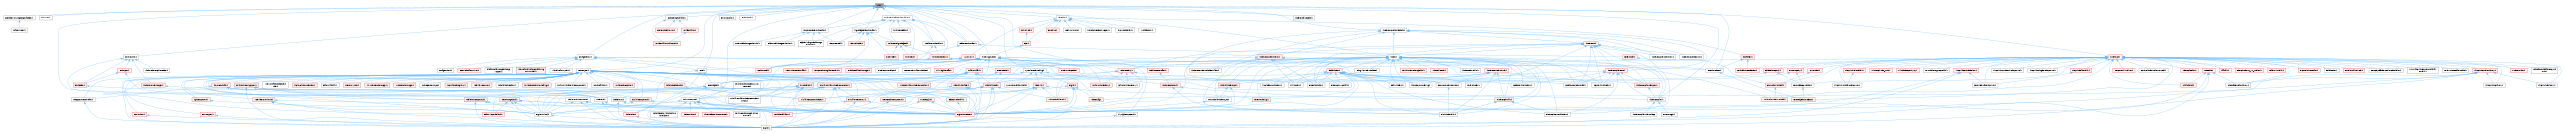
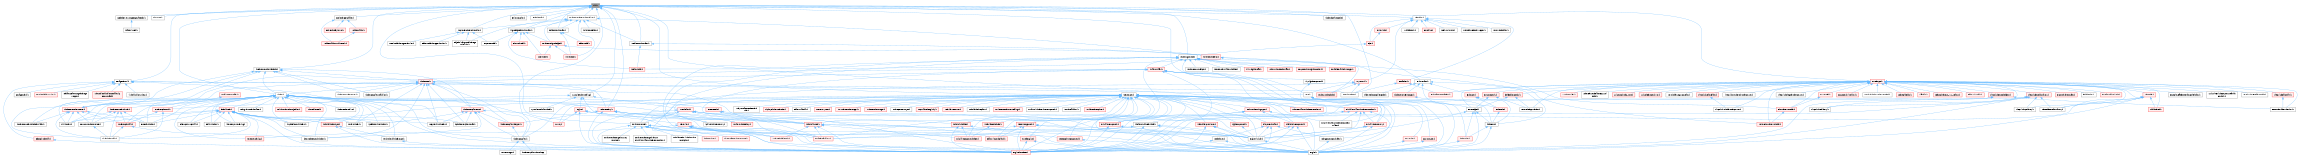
  digraph {
    fontname="Patrick Hand"
    node [color=red fillcolor="#FFF0F0" fontname="Patrick Hand" fontsize=10 shape=box style=filled]
    edge [color=steelblue1 dir=back fontname="Patrick Hand" fontsize=10 labelfontname=Helvetica labelfontsize=10 style=solid]
    n1 [color=gray40 fillcolor=grey60 fontcolor=black height=0.2 label="List.h" width=0.4]
    n2 [color=grey40 fillcolor=white height=0.2 label="CachedOSVeryLargePageAllocator.h" width=0.4]
    n3 [color=grey40 fillcolor=white height=0.2 label="ClassTree.h" width=0.4]
    n4 [color=grey40 fillcolor=white height=0.2 label="ConfigCacheIni.h" width=0.4]
    n5 [color=grey40 fillcolor=white height=0.2 label="Core.h" width=0.4]
    n6 [color=grey40 fillcolor=white height=0.2 label="CoreSharedPCH.h" width=0.4]
    n7 [color=grey40 fillcolor=white height=0.2 label="CookPackageSplitter.h" width=0.4]
    n8 [color=grey40 fillcolor=white height=0.2 label="DynamicRenderScaling.h" width=0.4]
    n9 [color=grey40 fillcolor=white height=0.2 label="TextureResource.h" width=0.4]
    n10 [color=grey40 fillcolor=white height=0.2 label="FusionSampler.h" width=0.4]
    n11 [color=grey40 fillcolor=white height=0.2 label="GeodesicPath.h" width=0.4]
    n12 [color=grey40 fillcolor=white height=0.2 label="IFolderEventHandler.h" width=0.4]
    n13 [color=grey40 fillcolor=white height=0.2 label="ISectionEventHandler.h" width=0.4]
    n14 [color=grey40 fillcolor=white height=0.2 label="ISequenceDataEventHandler.h" width=0.4]
    n15 [color=grey40 fillcolor=white height=0.2 label="ISignedObjectEventHandler.h" width=0.4]
    n16 [color=grey40 fillcolor=white height=0.2 label="MovieSceneDataEventContainer.h" width=0.4]
    n17 [color=grey40 fillcolor=white height=0.2 label="RenderingThread.h" width=0.4]
    n18 [color=grey40 fillcolor=white height=0.2 label="Shader.h" width=0.4]
    n19 [color=grey40 fillcolor=white height=0.2 label="ShaderCompiler.h" width=0.4]
    n20 [height=0.2 label="VertexFactory.h" width=0.4]
    n21 [color=grey40 fillcolor=white height=0.2 label="SceneTypes.h" width=0.4]
    n22 [color=grey40 fillcolor=white height=0.2 label="Scheduler.h" width=0.4]
    n23 [color=grey40 fillcolor=white height=0.2 label="ShaderParameterMetadata.h" width=0.4]
    n24 [color=grey40 fillcolor=white height=0.2 label="ShaderPipelineCache.h" width=0.4]
    n25 [color=grey40 fillcolor=white height=0.2 label="StaticBoundShaderState.h" width=0.4]
    n26 [color=grey40 fillcolor=white height=0.2 label="TextureAtlas.h" width=0.4]
    n27 [height=0.2 label="UnrealType.h" width=0.4]
    n28 [color=grey40 fillcolor=white height=0.2 label="MallocBinned2.h" width=0.4]
    n29 [color=grey40 fillcolor=white height=0.2 label="ConfigContext.h" width=0.4]
    n30 [height=0.2 label="EdGraphNodeUtils.h" width=0.4]
    n31 [height=0.2 label="GenericPlatformDriver.h" width=0.4]
    n32 [color=grey40 fillcolor=white height=0.2 label="IPlatformFileManagedStorage\lWrapper.h" width=0.4]
    n33 [height=0.2 label="InternationalizationConditioning\lCommandlet.h" width=0.4]
    n34 [color=grey40 fillcolor=white height=0.2 label="VirtualizationSystem.h" width=0.4]
-   n35 [height=0.2 label="VoiceConfig.h" width=0.4]
+   n35 [height=0.2 label="DArray.h" width=0.4]
    n36 [color=grey40 fillcolor=white height=0.2 label="CoreUObject.h" width=0.4]
    n37 [color=grey40 fillcolor=white height=0.2 label="Engine.h" width=0.4]
    n38 [height=0.2 label="SlateBasics.h" width=0.4]
-   n39 [height=0.2 label="CoreUObjectSharedPCH.h" width=0.4]
    n40 [height=0.2 label="CookOnTheFlyServer.h" width=0.4]
    n41 [height=0.2 label="WorldPartition.h" width=0.4]
    n42 [height=0.2 label="WorldPartitionRuntimeHash.h" width=0.4]
    n43 [color=grey40 fillcolor=white height=0.2 label="DynamicResolutionState.h" width=0.4]
    n44 [height=0.2 label="Engine.h" width=0.4]
    n45 [height=0.2 label="RenderGraphEvent.h" width=0.4]
    n46 [height=0.2 label="SceneView.h" width=0.4]
    n47 [height=0.2 label="UnrealClient.h" width=0.4]
    n48 [color=grey40 fillcolor=white height=0.2 label="EngineMinimal.h" width=0.4]
    n49 [height=0.2 label="EngineSharedPCH.h" width=0.4]
    n50 [height=0.2 label="ParticleDefinitions.h" width=0.4]
    n51 [color=grey40 fillcolor=white height=0.2 label="MaterialCacheVirtualTexture\lDescriptor.h" width=0.4]
    n52 [height=0.2 label="SlateTextures.h" width=0.4]
    n53 [height=0.2 label="StreamableTextureResource.h" width=0.4]
    n54 [color=grey40 fillcolor=white height=0.2 label="TextureRenderTarget2DArray\lResource.h" width=0.4]
-   n55 [color=grey40 fillcolor=white height=0.2 label="TextureRenderTargetVolume\lResource.h" width=0.4]
+   n55 [color=grey40 fillcolor=white height=0.2 label="TextureRenderTargetVolume\lPrimitiveUniformShaderParameters.h" width=0.4]
    n56 [height=0.2 label="FolderModel.h" width=0.4]
    n57 [height=0.2 label="MovieScene.h" width=0.4]
    n58 [height=0.2 label="MovieSceneSection.h" width=0.4]
    n59 [height=0.2 label="SectionModel.h" width=0.4]
    n60 [color=grey40 fillcolor=white height=0.2 label="FolderModelStorageExtension.h" width=0.4]
    n61 [color=grey40 fillcolor=white height=0.2 label="ObjectBindingModelStorage\lExtension.h" width=0.4]
    n62 [color=grey40 fillcolor=white height=0.2 label="SequenceModel.h" width=0.4]
    n63 [color=grey40 fillcolor=white height=0.2 label="TrackModelStorageExtension.h" width=0.4]
    n64 [height=0.2 label="ChannelModel.h" width=0.4]
    n65 [height=0.2 label="MovieSceneSignedObject.h" width=0.4]
    n66 [height=0.2 label="TrackModel.h" width=0.4]
    n67 [color=grey40 fillcolor=white height=0.2 label="MovieSceneFolder.h" width=0.4]
    n68 [height=0.2 label="InstancedStaticMesh.h" width=0.4]
    n69 [height=0.2 label="ComponentReregisterContext.h" width=0.4]
    n70 [height=0.2 label="NaniteVertexFactory.h" width=0.4]
    n71 [height=0.2 label="ParticlePerfStatsManager.h" width=0.4]
    n72 [height=0.2 label="RealtimeGPUProfiler.h" width=0.4]
    n73 [height=0.2 label="RenderAssetUpdate.h" width=0.4]
    n74 [color=grey40 fillcolor=white height=0.2 label="RenderCommandPipes.h" width=0.4]
    n75 [color=grey40 fillcolor=white height=0.2 label="SceneRenderBuilderInterface.h" width=0.4]
    n76 [height=0.2 label="SkinWeightProfile.h" width=0.4]
    n77 [color=grey40 fillcolor=white height=0.2 label="SkyLightComponent.h" width=0.4]
    n78 [color=grey40 fillcolor=white height=0.2 label="SplineMeshSceneProxy.h" width=0.4]
    n79 [height=0.2 label="UniformBuffer.h" width=0.4]
    n80 [height=0.2 label="WaterInstanceDataBuffer.h" width=0.4]
    n81 [color=grey40 fillcolor=white height=0.2 label="PixelShaderUtils.h" width=0.4]
    n82 [height=0.2 label="RenderGraphUtils.h" width=0.4]
    n83 [color=grey40 fillcolor=white height=0.2 label="ClearReplacementShaders.h" width=0.4]
    n84 [height=0.2 label="ScreenRendering.h" width=0.4]
    n85 [height=0.2 label="MaterialShared.h" width=0.4]
    n86 [color=grey40 fillcolor=white height=0.2 label="CopyTextureShaders.h" width=0.4]
    n87 [color=grey40 fillcolor=white height=0.2 label="OneColorShader.h" width=0.4]
    n88 [color=grey40 fillcolor=white height=0.2 label="ResolveShader.h" width=0.4]
    n89 [color=grey40 fillcolor=white height=0.2 label="UpdateDescriptorHandle.h" width=0.4]
    n90 [color=grey40 fillcolor=white height=0.2 label="BinkShaders.h" width=0.4]
    n91 [color=grey40 fillcolor=white height=0.2 label="CommonRenderResources.h" width=0.4]
    n92 [color=grey40 fillcolor=white height=0.2 label="CubemapUnwrapUtils.h" width=0.4]
    n93 [color=grey40 fillcolor=white height=0.2 label="DebugViewModeInterface.h" width=0.4]
    n94 [height=0.2 label="GlobalShader.h" width=0.4]
    n95 [height=0.2 label="MaterialShaderType.h" width=0.4]
    n96 [color=grey40 fillcolor=white height=0.2 label="MeshMaterialShaderType.h" width=0.4]
    n97 [color=grey40 fillcolor=white height=0.2 label="OculusShaders.h" width=0.4]
    n98 [color=grey40 fillcolor=white height=0.2 label="SimpleElementShaders.h" width=0.4]
    n99 [color=grey40 fillcolor=white height=0.2 label="StereoLayerRendering.h" width=0.4]
    n100 [color=grey40 fillcolor=white height=0.2 label="UpdateTextureShaders.h" width=0.4]
    n101 [height=0.2 label="HairStrandsMeshProjection.h" width=0.4]
    n102 [height=0.2 label="InteractiveTool.h" width=0.4]
    n103 [height=0.2 label="PSOPrecache.h" width=0.4]
    n104 [color=grey40 fillcolor=white height=0.2 label="ShaderCodeArchive.h" width=0.4]
    n105 [height=0.2 label="ShaderCompilerJobTypes.h" width=0.4]
    n106 [height=0.2 label="ShaderParameterStruct.h" width=0.4]
    n107 [color=grey40 fillcolor=white height=0.2 label="ODSCManager.h" width=0.4]
    n108 [color=grey40 fillcolor=white height=0.2 label="ShaderCompilerInternal.cpp" width=0.4]
    n109 [height=0.2 label="UnrealEngine.h" width=0.4]
    n110 [height=0.2 label="SceneCaptureComponent.h" width=0.4]
    n111 [height=0.2 label="EditorViewportClient.h" width=0.4]
    n112 [height=0.2 label="InstanceUniformShaderParameters.h" width=0.4]
    n113 [height=0.2 label="PrimitiveSceneProxy.h" width=0.4]
    n114 [height=0.2 label="PrimitiveUniformShaderParameters.h" width=0.4]
    n115 [color=grey40 fillcolor=white height=0.2 label="PrimitiveUniformShaderParameters\lBuilder.h" width=0.4]
    n116 [height=0.2 label="PrimitiveComponentHelper.h" width=0.4]
    n117 [height=0.2 label="SceneManagement.h" width=0.4]
    n118 [height=0.2 label="MaterialInterface.h" width=0.4]
    n119 [color=grey40 fillcolor=white height=0.2 label="AnalyzeReferencedContent\lStat.h" width=0.4]
    n120 [height=0.2 label="CanvasItem.h" width=0.4]
    n121 [height=0.2 label="CanvasTypes.h" width=0.4]
    n122 [color=grey40 fillcolor=white height=0.2 label="DebugCameraController.h" width=0.4]
    n123 [height=0.2 label="DisplayClusterRootActor.h" width=0.4]
    n124 [color=grey40 fillcolor=white height=0.2 label="EditorBuildUtils.h" width=0.4]
    n125 [height=0.2 label="HLODProxyDesc.h" width=0.4]
    n126 [height=0.2 label="ISMInstanceDataManager.h" width=0.4]
    n127 [height=0.2 label="InstanceDataManager.h" width=0.4]
    n128 [color=grey40 fillcolor=white height=0.2 label="LandscapeGrassType.h" width=0.4]
    n129 [height=0.2 label="LightComponent.h" width=0.4]
    n130 [color=grey40 fillcolor=white height=0.2 label="LocalPlayer.h" width=0.4]
    n131 [height=0.2 label="MapBuildDataRegistry.h" width=0.4]
    n132 [height=0.2 label="MaterialCachedData.h" width=0.4]
    n133 [height=0.2 label="MaterialExpressionIO.h" width=0.4]
    n134 [height=0.2 label="MaterialIRCommon.h" width=0.4]
    n135 [color=grey40 fillcolor=white height=0.2 label="MaterialStatsOptions.h" width=0.4]
    n136 [height=0.2 label="MovieSceneToolsUserSettings.h" width=0.4]
    n137 [height=0.2 label="PlayerController.h" width=0.4]
    n138 [height=0.2 label="PrimitiveComponent.h" width=0.4]
    n139 [color=grey40 fillcolor=white height=0.2 label="RuntimeVirtualTextureComponent.h" width=0.4]
    n140 [color=grey40 fillcolor=white height=0.2 label="SoundDefinitions.h" width=0.4]
    n141 [height=0.2 label="StaticMeshComponent.h" width=0.4]
    n142 [height=0.2 label="TextureStreamingTypes.h" width=0.4]
    n143 [height=0.2 label="WorldRenderCapture.h" width=0.4]
    n144 [height=0.2 label="AsyncWork.h" width=0.4]
    n145 [color=grey40 fillcolor=white height=0.2 label="AwaitableTask.h" width=0.4]
    n146 [height=0.2 label="Coroutine.h" width=0.4]
    n147 [color=grey40 fillcolor=white height=0.2 label="LocalWorkQueue.h" width=0.4]
    n148 [height=0.2 label="ParallelFor.h" width=0.4]
    n149 [height=0.2 label="Pipe.h" width=0.4]
    n150 [color=grey40 fillcolor=white height=0.2 label="QueuedThreadPoolWrapper.h" width=0.4]
    n151 [color=grey40 fillcolor=white height=0.2 label="ReserveScheduler.h" width=0.4]
    n152 [height=0.2 label="TaskPrivate.h" width=0.4]
    n153 [height=0.2 label="ShaderCore.h" width=0.4]
    n154 [height=0.2 label="ShaderCompilerCore.h" width=0.4]
    n155 [color=grey40 fillcolor=white height=0.2 label="ShaderCompilerDefinitions.h" width=0.4]
    n156 [color=grey40 fillcolor=white height=0.2 label="ShaderParameterParser.h" width=0.4]
    n157 [height=0.2 label="ShaderParameterMacros.h" width=0.4]
    n158 [color=grey40 fillcolor=white height=0.2 label="ShaderParameterMetadataBuilder.h" width=0.4]
    n159 [color=grey40 fillcolor=white height=0.2 label="SlateCore.h" width=0.4]
    n160 [height=0.2 label="FontCache.h" width=0.4]
    n161 [height=0.2 label="FontTypes.h" width=0.4]
    n162 [height=0.2 label="ShaderResourceManager.h" width=0.4]
    n163 [color=grey40 fillcolor=white height=0.2 label="SlateVectorGraphicsCache.h" width=0.4]
    n164 [height=0.2 label="BezierChannelCurveModel.h" width=0.4]
    n165 [height=0.2 label="ChannelCurveModel.h" width=0.4]
    n166 [height=0.2 label="FastReferenceCollector.h" width=0.4]
    n167 [height=0.2 label="AIDataProvider.h" width=0.4]
    n168 [color=grey40 fillcolor=white height=0.2 label="ActorElementEditorCopyAnd\lPaste.h" width=0.4]
    n169 [height=0.2 label="AnimGraphNode_Base.h" width=0.4]
    n170 [height=0.2 label="AnimatedPropertyKey.h" width=0.4]
    n171 [height=0.2 label="AttributeSet.h" width=0.4]
    n172 [color=grey40 fillcolor=white height=0.2 label="BPVariableDragDropAction.h" width=0.4]
    n173 [height=0.2 label="BlueprintActionFilter.h" width=0.4]
    n174 [color=grey40 fillcolor=white height=0.2 label="BlueprintVariableNodeSpawner.h" width=0.4]
    n175 [color=grey40 fillcolor=white height=0.2 label="BlueprintBoundEventNodeSpawner.h" width=0.4]
    n176 [color=grey40 fillcolor=white height=0.2 label="BlueprintDelegateNodeSpawner.h" width=0.4]
    n177 [height=0.2 label="BlueprintEditorUtils.h" width=0.4]
    n178 [color=grey40 fillcolor=white height=0.2 label="GameModeInfoCustomizer.h" width=0.4]
    n179 [height=0.2 label="BlueprintFunctionLibrary.h" width=0.4]
    n180 [color=grey40 fillcolor=white height=0.2 label="BlueprintMapLibrary.h" width=0.4]
    n181 [color=grey40 fillcolor=white height=0.2 label="BlueprintSetLibrary.h" width=0.4]
    n182 [color=grey40 fillcolor=white height=0.2 label="DataTableFunctionLibrary.h" width=0.4]
    n183 [height=0.2 label="BlueprintGeneratedClass.h" width=0.4]
    n184 [height=0.2 label="ComponentVisualizer.h" width=0.4]
    n185 [color=grey40 fillcolor=white height=0.2 label="ConstraintChannelCurveModel.h" width=0.4]
    n186 [height=0.2 label="CurveModel.h" width=0.4]
    n187 [height=0.2 label="DataReplication.h" width=0.4]
    n188 [height=0.2 label="DataTable.h" width=0.4]
    n189 [height=0.2 label="DiffUtils.h" width=0.4]
    n190 [height=0.2 label="EdGraphSchema_K2_Actions.h" width=0.4]
    n191 [height=0.2 label="EditorAnimUtils.h" width=0.4]
    n192 [height=0.2 label="EnumProperty.h" width=0.4]
    n193 [color=grey40 fillcolor=white height=0.2 label="GeneratedCppIncludes.h" width=0.4]
    n194 [height=0.2 label="ExposedValueHandler.h" width=0.4]
    n195 [color=grey40 fillcolor=white height=0.2 label="FieldIterator.h" width=0.4]
    n196 [height=0.2 label="FieldPathProperty.h" width=0.4]
    n197 [height=0.2 label="FunctionUtilsPrivate.h" width=0.4]
    n198 [color=grey40 fillcolor=white height=0.2 label="GameplayEffectExecutionCalculation.h" width=0.4]
    n199 [color=grey40 fillcolor=white height=0.2 label="IAnimBlueprintCopyTermDefaults\lContext.h" width=0.4]
    n200 [color=grey40 fillcolor=white height=0.2 label="ILevelInstanceEditorModule.h" width=0.4]
    n1 -> n2
    n1 -> n3
    n1 -> n4
    n1 -> n5
    n1 -> n6
    n1 -> n7
    n1 -> n8
    n1 -> n9
    n1 -> n10
    n1 -> n11
    n1 -> n12
    n1 -> n13
    n1 -> n14
    n1 -> n15
    n1 -> n16
    n1 -> n17
    n1 -> n18
    n1 -> n19
    n1 -> n20
    n1 -> n21
    n1 -> n22
    n1 -> n23
    n1 -> n24
    n1 -> n25
    n1 -> n26
    n1 -> n27
    n2 -> n28
    n4 -> n5
    n4 -> n6
    n4 -> n29
    n4 -> n30
    n4 -> n31
    n4 -> n32
    n4 -> n33
    n4 -> n34
    n4 -> n35
    n5 -> n36
    n5 -> n37
    n5 -> n38
-   n6 -> n39
    n7 -> n40
    n7 -> n41
    n7 -> n42
    n8 -> n43
    n8 -> n44
    n8 -> n45
    n8 -> n46
    n8 -> n47
    n9 -> n37
    n9 -> n48
    n9 -> n49
    n9 -> n50
    n9 -> n51
    n9 -> n52
    n9 -> n53
-   n54 -> n9
+   n9 -> n54
    n9 -> n55
    n12 -> n56
    n12 -> n57
    n13 -> n58
    n13 -> n59
    n14 -> n60
    n14 -> n61
    n14 -> n62
    n14 -> n63
    n15 -> n59
    n15 -> n62
    n15 -> n64
    n15 -> n65
    n15 -> n66
    n16 -> n12
    n16 -> n13
    n16 -> n14
    n16 -> n15
    n16 -> n57
    n16 -> n58
    n16 -> n61
    n16 -> n65
    n16 -> n67
    n17 -> n49
    n17 -> n68
    n17 -> n69
    n17 -> n70
    n17 -> n71
-   n17 -> n72
    n17 -> n73
    n17 -> n74
    n17 -> n75
    n17 -> n76
    n17 -> n77
    n17 -> n78
    n17 -> n79
    n17 -> n80
    n18 -> n19
    n18 -> n20
    n18 -> n49
    n18 -> n81
    n18 -> n82
    n18 -> n83
    n18 -> n84
    n18 -> n85
    n18 -> n86
    n18 -> n87
    n18 -> n88
-   n18 -> n89
+   n18 -> n157
    n18 -> n90
    n18 -> n91
    n18 -> n92
    n18 -> n93
    n18 -> n94
    n18 -> n95
    n18 -> n96
    n18 -> n97
    n18 -> n98
    n18 -> n99
    n18 -> n100
    n18 -> n101
    n18 -> n102
    n18 -> n103
    n18 -> n104
    n18 -> n105
    n18 -> n106
    n19 -> n107
    n19 -> n108
    n20 -> n49
    n20 -> n68
    n20 -> n70
    n20 -> n78
    n20 -> n85
    n20 -> n105
    n21 -> n19
    n21 -> n37
    n21 -> n48
    n21 -> n49
    n21 -> n50
    n21 -> n85
    n21 -> n98
    n21 -> n109
    n21 -> n110
    n21 -> n111
    n21 -> n112
    n21 -> n113
    n21 -> n114
    n21 -> n115
    n21 -> n116
    n21 -> n117
    n21 -> n118
    n21 -> n119
    n21 -> n120
    n21 -> n121
    n21 -> n122
    n21 -> n123
    n21 -> n124
    n21 -> n125
    n21 -> n126
    n21 -> n127
    n21 -> n128
    n21 -> n129
    n21 -> n130
    n21 -> n131
    n21 -> n132
    n21 -> n133
    n21 -> n134
    n21 -> n135
    n21 -> n136
    n21 -> n137
    n21 -> n138
    n21 -> n139
    n21 -> n140
    n21 -> n141
    n21 -> n142
    n21 -> n143
    n22 -> n144
    n22 -> n145
    n22 -> n146
    n22 -> n147
    n22 -> n148
    n22 -> n149
    n22 -> n150
    n22 -> n151
    n22 -> n152
    n23 -> n18
    n23 -> n90
    n23 -> n153
    n23 -> n154
    n23 -> n155
    n23 -> n156
    n23 -> n157
    n23 -> n158
    n25 -> n37
    n25 -> n48
    n25 -> n49
    n25 -> n50
    n26 -> n159
    n26 -> n160
    n26 -> n161
    n26 -> n162
    n26 -> n163
    n27 -> n36
-   n27 -> n39
    n27 -> n164
    n27 -> n165
    n27 -> n166
    n27 -> n167
    n27 -> n168
    n27 -> n169
    n27 -> n170
    n27 -> n171
    n27 -> n172
    n27 -> n173
    n27 -> n174
    n27 -> n175
    n27 -> n176
    n27 -> n177
    n27 -> n178
    n27 -> n179
    n27 -> n180
    n27 -> n181
    n27 -> n182
    n27 -> n183
    n27 -> n184
    n27 -> n185
    n27 -> n186
    n27 -> n187
    n27 -> n188
    n27 -> n189
    n27 -> n190
    n27 -> n191
    n27 -> n192
    n27 -> n193
    n27 -> n194
    n27 -> n195
    n27 -> n196
    n27 -> n197
    n27 -> n198
    n27 -> n199
    n27 -> n200
    n30 -> n49
    n36 -> n37
    n36 -> n38
    n36 -> n48
    n36 -> n159
    n38 -> n37
    n41 -> n42
    n44 -> n35
    n44 -> n37
    n44 -> n49
    n44 -> n109
    n45 -> n81
    n45 -> n82
    n46 -> n37
    n46 -> n49
    n46 -> n50
    n46 -> n68
    n46 -> n84
    n46 -> n110
    n47 -> n9
    n47 -> n37
    n47 -> n48
    n47 -> n49
    n47 -> n50
    n47 -> n111
    n48 -> n37
    n58 -> n59
    n58 -> n164
-   n56 -> n165
+   n58 -> n165
    n65 -> n57
    n65 -> n58
    n65 -> n66
    n72 -> n45
    n77 -> n37
    n79 -> n49
    n79 -> n85
    n79 -> n112
    n79 -> n113
    n79 -> n114
    n79 -> n115
+   n79 -> n153
    n82 -> n81
    n82 -> n83
    n85 -> n37
    n85 -> n48
    n85 -> n49
    n85 -> n50
    n85 -> n68
    n85 -> n116
    n91 -> n81
    n94 -> n49
    n94 -> n81
    n94 -> n83
    n94 -> n84
    n94 -> n86
    n94 -> n87
    n94 -> n88
    n94 -> n89
    n94 -> n90
    n94 -> n91
    n94 -> n92
    n94 -> n95
    n94 -> n97
    n94 -> n98
    n94 -> n99
    n94 -> n100
    n95 -> n49
    n95 -> n96
    n96 -> n49
    n103 -> n85
    n103 -> n118
    n105 -> n19
    n106 -> n81
    n106 -> n82
    n106 -> n87
    n106 -> n90
    n106 -> n91
    n109 -> n37
    n109 -> n49
    n110 -> n37
    n113 -> n37
    n113 -> n48
    n113 -> n49
    n114 -> n37
    n114 -> n48
    n114 -> n49
    n114 -> n50
    n114 -> n113
    n114 -> n115
    n117 -> n37
    n117 -> n48
    n117 -> n49
    n117 -> n50
    n117 -> n111
    n118 -> n37
    n118 -> n49
    n118 -> n116
    n120 -> n37
    n121 -> n37
    n122 -> n37
    n129 -> n48
    n130 -> n37
    n130 -> n49
    n132 -> n116
    n133 -> n37
    n133 -> n48
    n133 -> n49
    n137 -> n48
    n137 -> n49
    n137 -> n122
    n137 -> n130
    n138 -> n48
    n138 -> n49
    n141 -> n37
    n141 -> n48
    n141 -> n49
    n142 -> n37
    n142 -> n49
    n142 -> n138
    n142 -> n141
    n144 -> n5
    n144 -> n6
    n144 -> n9
    n144 -> n73
    n148 -> n6
    n148 -> n166
    n149 -> n17
    n152 -> n149
    n153 -> n18
    n153 -> n19
    n153 -> n20
    n153 -> n49
    n153 -> n83
    n153 -> n86
    n153 -> n87
    n153 -> n88
    n153 -> n89
    n153 -> n154
    n153 -> n155
    n153 -> n156
    n154 -> n19
    n154 -> n83
    n154 -> n85
    n154 -> n86
    n154 -> n89
    n154 -> n100
    n154 -> n105
    n157 -> n79
    n157 -> n81
    n157 -> n82
    n157 -> n87
    n157 -> n90
    n157 -> n91
    n157 -> n158
    n159 -> n37
    n159 -> n38
    n160 -> n159
    n161 -> n159
    n161 -> n160
    n162 -> n159
    n165 -> n164
    n173 -> n174
    n177 -> n178
    n179 -> n35
    n179 -> n37
    n179 -> n49
    n179 -> n180
    n179 -> n181
    n179 -> n182
    n183 -> n37
    n183 -> n49
    n183 -> n178
    n186 -> n165
    n188 -> n37
    n188 -> n49
    n188 -> n171
    n188 -> n182
    n192 -> n36
    n192 -> n193
-   n193 -> n39
    n196 -> n36
    n196 -> n193
  }
